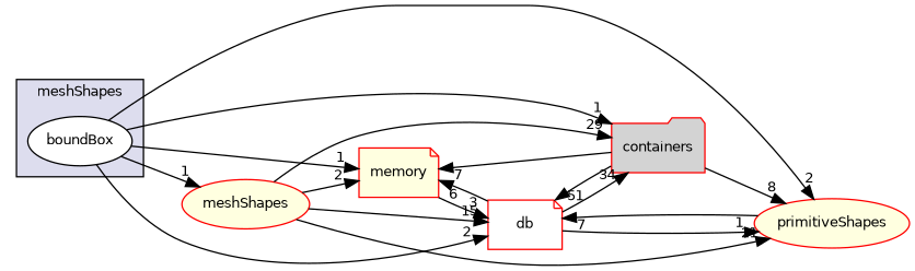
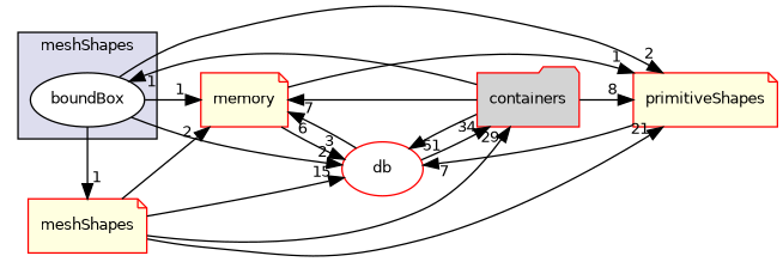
  digraph {
    compound=true
    rankdir=LR
    node [fillcolor=lightyellow fontname=Helvetica fontsize=10 shape=ellipse style=filled color=red]
    edge [headlabel=1 labeldistance=1.5 labelfontname=Helvetica labelfontsize=10]
    n1 [fillcolor=white label=boundBox pencolor=black color=""]
    n2 [label=memory shape=note]
    n3 [fillcolor=lightgrey label=containers shape=folder]
-   n4 [fillcolor=white label=db shape=note]
-   n5 [label=primitiveShapes]
-   n6 [label=meshShapes]
+   n4 [fillcolor=white label=db]
+   n5 [label=primitiveShapes shape=note]
+   n6 [label=meshShapes shape=note]
    subgraph cluster_1 {
      bgcolor="#ddddee"
      fontname=Helvetica
      fontsize=10
      label=meshShapes
      pencolor=black
      n1
    }
    n1 -> n2
-   n1 -> n3
+   n3 -> n1
    n1 -> n4 [headlabel=2]
    n1 -> n5 [headlabel=2]
    n1 -> n6
    n2 -> n4 [headlabel=3]
    n3 -> n2 [headlabel=7]
    n3 -> n4 [headlabel=51]
    n3 -> n5 [headlabel=8]
    n4 -> n2 [headlabel=6]
    n4 -> n3 [headlabel=34]
-   n4 -> n5
+   n2 -> n5
    n5 -> n4 [headlabel=7]
    n6 -> n2 [headlabel=2]
    n6 -> n3 [headlabel=29]
    n6 -> n4 [headlabel=15]
    n6 -> n5 [headlabel=21]
  }
